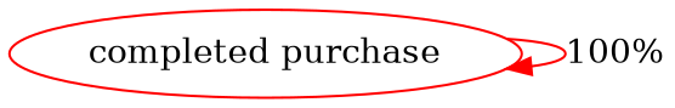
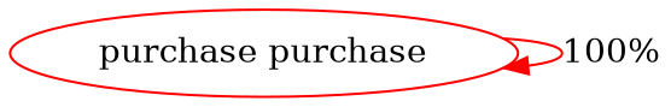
  digraph {
-   n1 [color=red label="completed purchase" shape=oval]
+   n1 [color=red label="purchase purchase" shape=oval]
    n1 -> n1 [color=red label="100%" shape=oval]
  }
